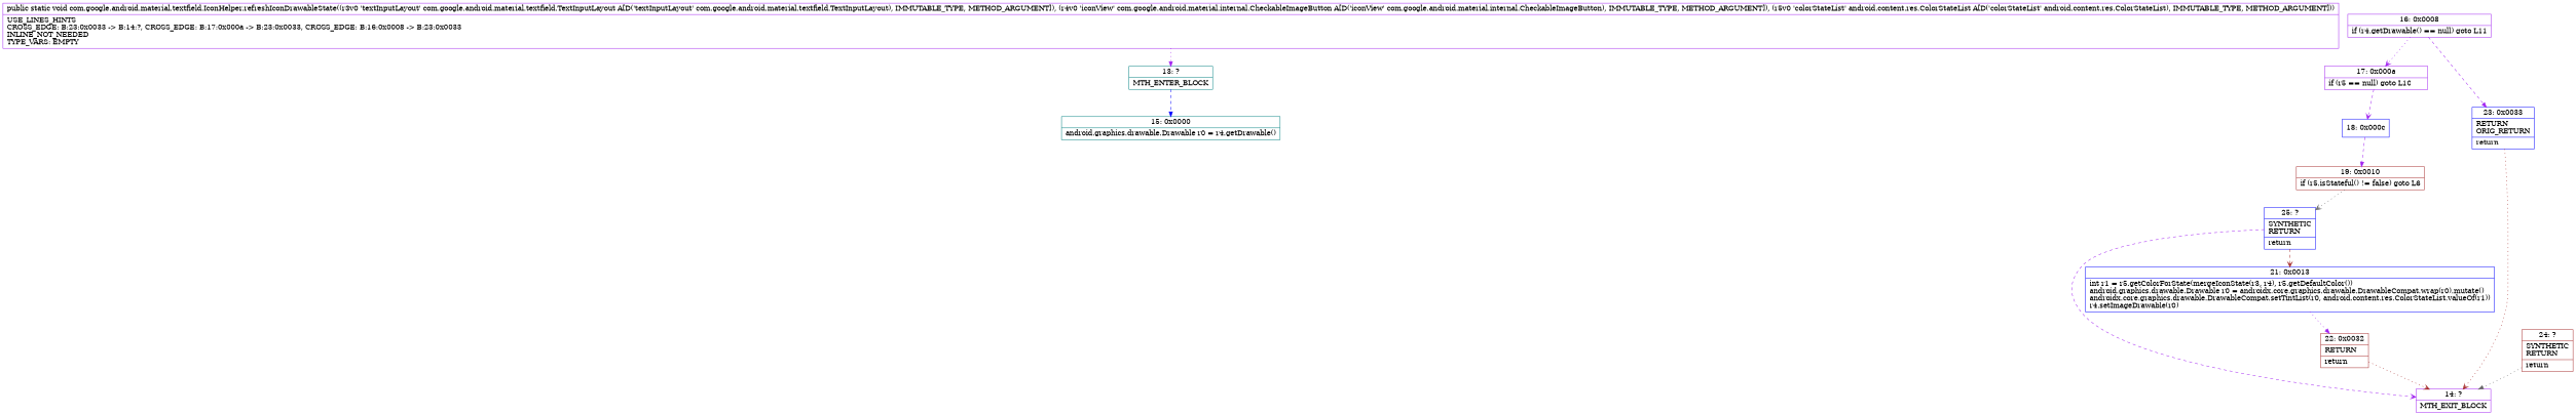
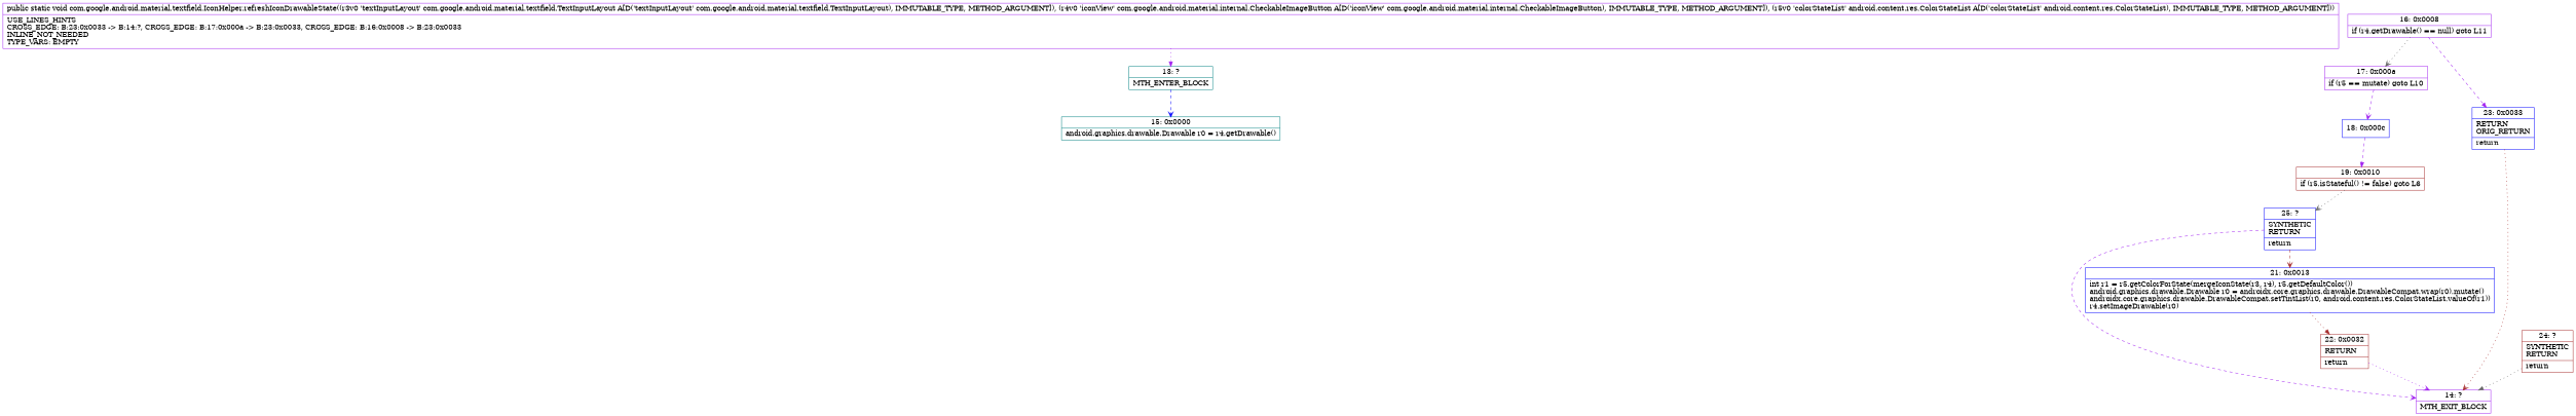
  digraph {
    node [color=purple shape=record]
    edge [arrowhead=vee color=purple style=dotted]
    n1 [color=teal label="{13\:\ ?|MTH_ENTER_BLOCK\l}"]
    n2 [color=teal label="{15\:\ 0x0000|android.graphics.drawable.Drawable r0 = r4.getDrawable()\l}"]
    n3 [label="{16\:\ 0x0008|if (r4.getDrawable() == null) goto L11\l}"]
-   n4 [label="{17\:\ 0x000a|if (r5 == null) goto L10\l}"]
+   n4 [label="{17\:\ 0x000a|if (r5 == mutate) goto L10\l}"]
    n5 [color=blue label="{23\:\ 0x0033|RETURN\lORIG_RETURN\l|return\l}"]
    n6 [color=blue label="{18\:\ 0x000c}"]
    n7 [label="{14\:\ ?|MTH_EXIT_BLOCK\l}"]
    n8 [color=brown label="{19\:\ 0x0010|if (r5.isStateful() != false) goto L6\l}"]
    n9 [color=brown label="{24\:\ ?|SYNTHETIC\lRETURN\l|return\l}"]
    n10 [color=blue label="{25\:\ ?|SYNTHETIC\lRETURN\l|return\l}"]
    n11 [color=blue label="{21\:\ 0x0013|int r1 = r5.getColorForState(mergeIconState(r3, r4), r5.getDefaultColor())\landroid.graphics.drawable.Drawable r0 = androidx.core.graphics.drawable.DrawableCompat.wrap(r0).mutate()\landroidx.core.graphics.drawable.DrawableCompat.setTintList(r0, android.content.res.ColorStateList.valueOf(r1))\lr4.setImageDrawable(r0)\l}"]
    n12 [color=brown label="{22\:\ 0x0032|RETURN\l|return\l}"]
    n13 [label="{public static void com.google.android.material.textfield.IconHelper.refreshIconDrawableState((r3v0 'textInputLayout' com.google.android.material.textfield.TextInputLayout A[D('textInputLayout' com.google.android.material.textfield.TextInputLayout), IMMUTABLE_TYPE, METHOD_ARGUMENT]), (r4v0 'iconView' com.google.android.material.internal.CheckableImageButton A[D('iconView' com.google.android.material.internal.CheckableImageButton), IMMUTABLE_TYPE, METHOD_ARGUMENT]), (r5v0 'colorStateList' android.content.res.ColorStateList A[D('colorStateList' android.content.res.ColorStateList), IMMUTABLE_TYPE, METHOD_ARGUMENT]))  | USE_LINES_HINTS\lCROSS_EDGE: B:23:0x0033 \-\> B:14:?, CROSS_EDGE: B:17:0x000a \-\> B:23:0x0033, CROSS_EDGE: B:16:0x0008 \-\> B:23:0x0033\lINLINE_NOT_NEEDED\lTYPE_VARS: EMPTY\l}"]
-   n1 -> n2 [arrowhead=normal color=blue style=dashed]
-   n3 -> n4
+   n1 -> n2 [color=blue style=dashed]
+   n3 -> n4 [color=gray40]
    n3 -> n5 [arrowhead=normal style=dashed]
    n4 -> n6 [style=dashed]
    n5 -> n7 [color=brown]
    n6 -> n8 [arrowhead=normal style=dashed]
    n8 -> n10 [color=gray40]
    n9 -> n7 [arrowhead=normal color=gray40]
    n10 -> n7 [style=dashed]
    n10 -> n11 [color=brown style=dashed]
-   n11 -> n12 [arrowhead=normal]
-   n12 -> n7 [color=brown]
+   n11 -> n12 [arrowhead=normal color=brown]
+   n12 -> n7
    n13 -> n1 [arrowhead=normal]
  }
